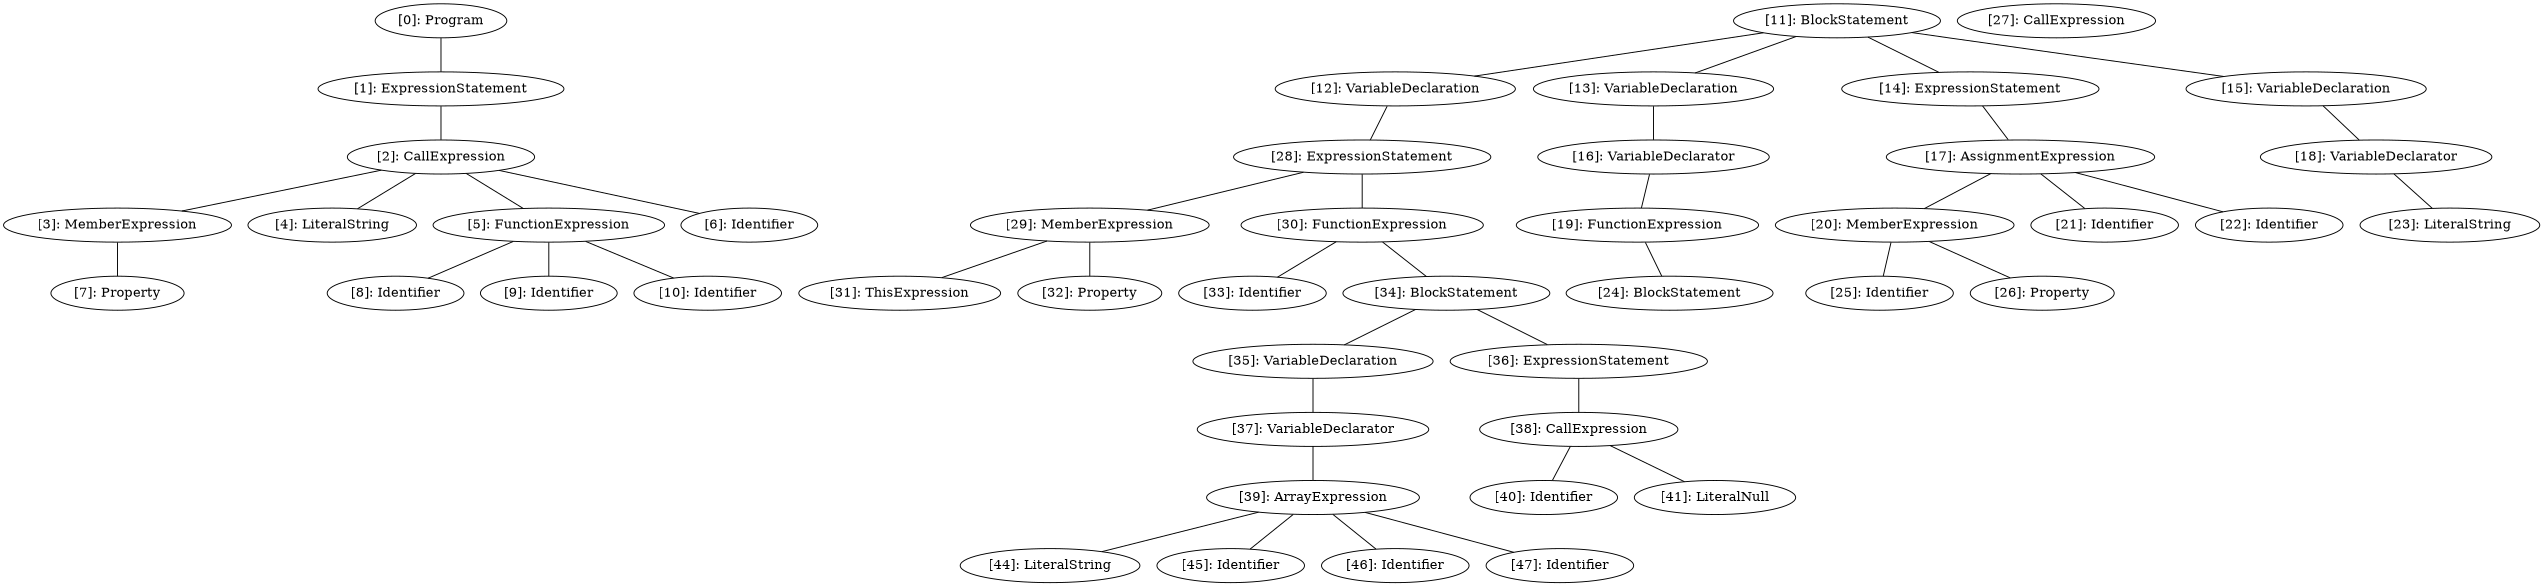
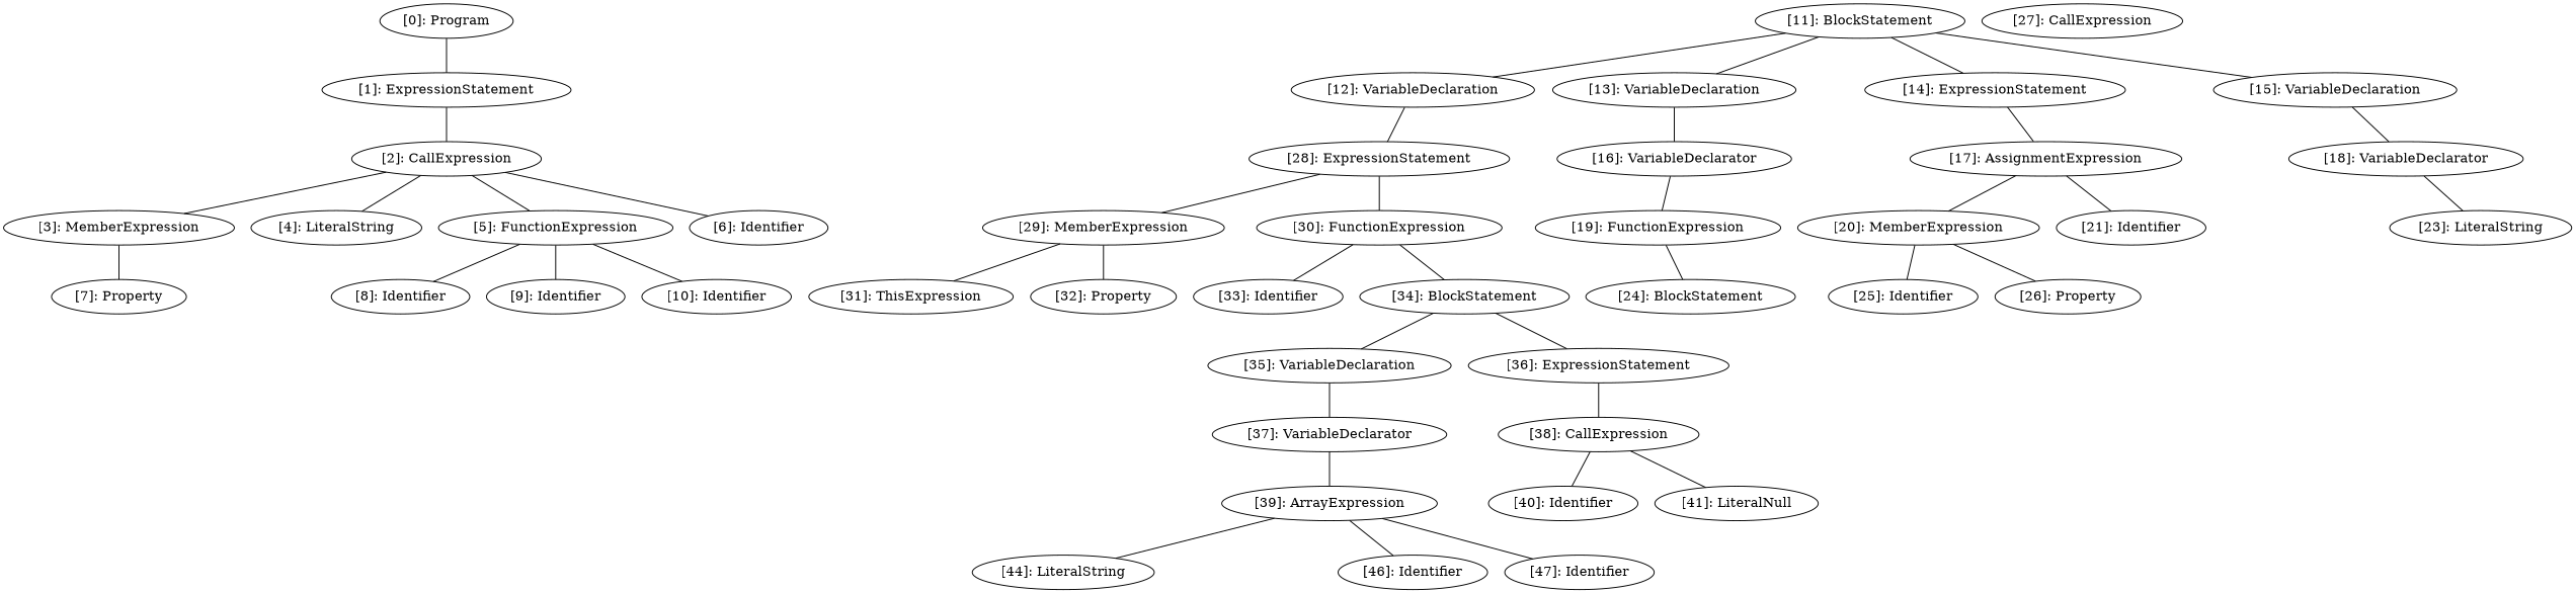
  graph {
    n1 [label="[0]: Program"]
    n2 [label="[1]: ExpressionStatement"]
    n3 [label="[2]: CallExpression"]
    n4 [label="[3]: MemberExpression"]
    n5 [label="[4]: LiteralString"]
    n6 [label="[5]: FunctionExpression"]
    n7 [label="[6]: Identifier"]
    n8 [label="[7]: Property"]
    n9 [label="[8]: Identifier"]
    n10 [label="[9]: Identifier"]
    n11 [label="[10]: Identifier"]
    n12 [label="[11]: BlockStatement"]
    n13 [label="[12]: VariableDeclaration"]
    n14 [label="[13]: VariableDeclaration"]
    n15 [label="[14]: ExpressionStatement"]
    n16 [label="[15]: VariableDeclaration"]
    n17 [label="[28]: ExpressionStatement"]
    n18 [label="[16]: VariableDeclarator"]
    n19 [label="[17]: AssignmentExpression"]
    n20 [label="[18]: VariableDeclarator"]
    n21 [label="[19]: FunctionExpression"]
    n22 [label="[20]: MemberExpression"]
    n23 [label="[21]: Identifier"]
-   n24 [label="[22]: Identifier"]
    n25 [label="[23]: LiteralString"]
    n26 [label="[24]: BlockStatement"]
    n27 [label="[25]: Identifier"]
    n28 [label="[26]: Property"]
    n29 [label="[29]: MemberExpression"]
    n30 [label="[30]: FunctionExpression"]
    n31 [label="[27]: CallExpression"]
    n32 [label="[31]: ThisExpression"]
    n33 [label="[32]: Property"]
    n34 [label="[33]: Identifier"]
    n35 [label="[34]: BlockStatement"]
    n36 [label="[35]: VariableDeclaration"]
    n37 [label="[36]: ExpressionStatement"]
    n38 [label="[37]: VariableDeclarator"]
    n39 [label="[38]: CallExpression"]
    n40 [label="[39]: ArrayExpression"]
    n41 [label="[40]: Identifier"]
    n42 [label="[41]: LiteralNull"]
    n43 [label="[44]: LiteralString"]
-   n44 [label="[45]: Identifier"]
    n45 [label="[46]: Identifier"]
    n46 [label="[47]: Identifier"]
    n1 -- n2
    n2 -- n3
    n3 -- n4
    n3 -- n5
    n3 -- n6
    n3 -- n7
    n4 -- n8
    n6 -- n9
    n6 -- n10
    n6 -- n11
    n12 -- n13
    n12 -- n14
    n12 -- n15
    n12 -- n16
    n13 -- n17
    n14 -- n18
    n15 -- n19
    n16 -- n20
    n17 -- n29
    n17 -- n30
    n18 -- n21
    n19 -- n22
    n19 -- n23
-   n19 -- n24
    n20 -- n25
    n21 -- n26
    n22 -- n27
    n22 -- n28
    n29 -- n32
    n29 -- n33
    n30 -- n34
    n30 -- n35
    n35 -- n36
    n35 -- n37
    n36 -- n38
    n37 -- n39
    n38 -- n40
    n39 -- n41
    n39 -- n42
    n40 -- n43
-   n40 -- n44
    n40 -- n45
    n40 -- n46
  }
